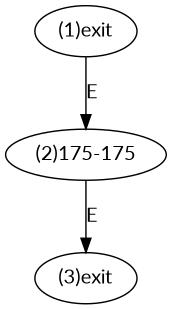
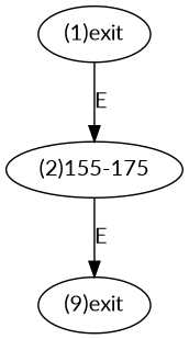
  digraph {
    fontname=Lato
    node [fontname=Lato]
    edge [fontname=Lato]
    n1 [label="(1)exit"]
-   n2 [label="(2)175-175"]
-   n3 [label="(3)exit"]
+   n2 [label="(2)155-175"]
+   n3 [label="(9)exit"]
    n1 -> n2 [label=E]
    n2 -> n3 [label=E]
  }
